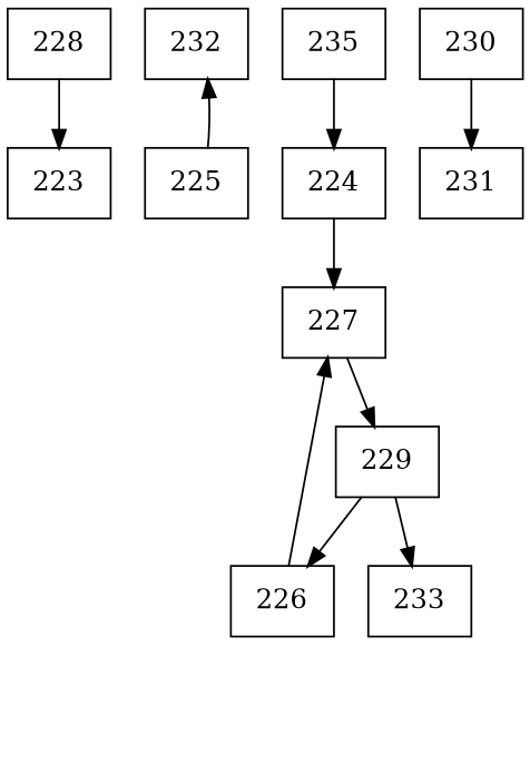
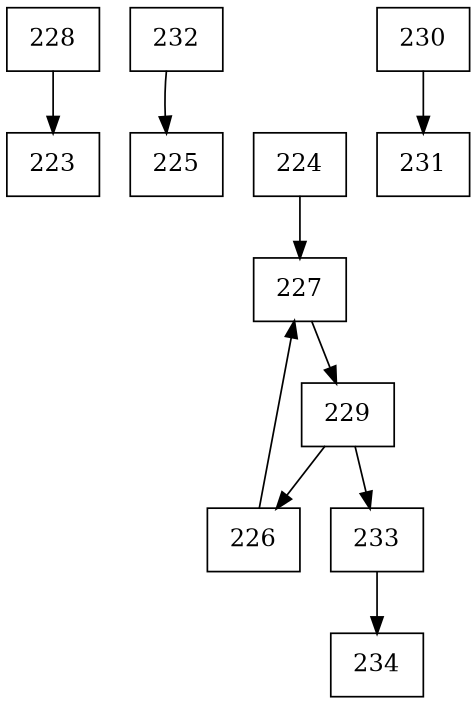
  digraph {
    node [shape=record]
    n1 [label="{228}"]
    n2 [label="{223}"]
    n3 [label="{232}"]
    n4 [label="{225}"]
-   n5 [label="{235}"]
    n6 [label="{224}"]
    n7 [label="{227}"]
    n8 [label="{229}"]
    n9 [label="{226}"]
    n10 [label="{233}"]
    n11 [label="{230}"]
    n12 [label="{231}"]
+   n13 [label="{234}"]
    n1 -> n2
-   n4 -> n3
-   n5 -> n6
+   n3 -> n4
    n6 -> n7
    n7 -> n8
    n8 -> n9
    n8 -> n10
    n9 -> n7
+   n10 -> n13
    n11 -> n12
  }
